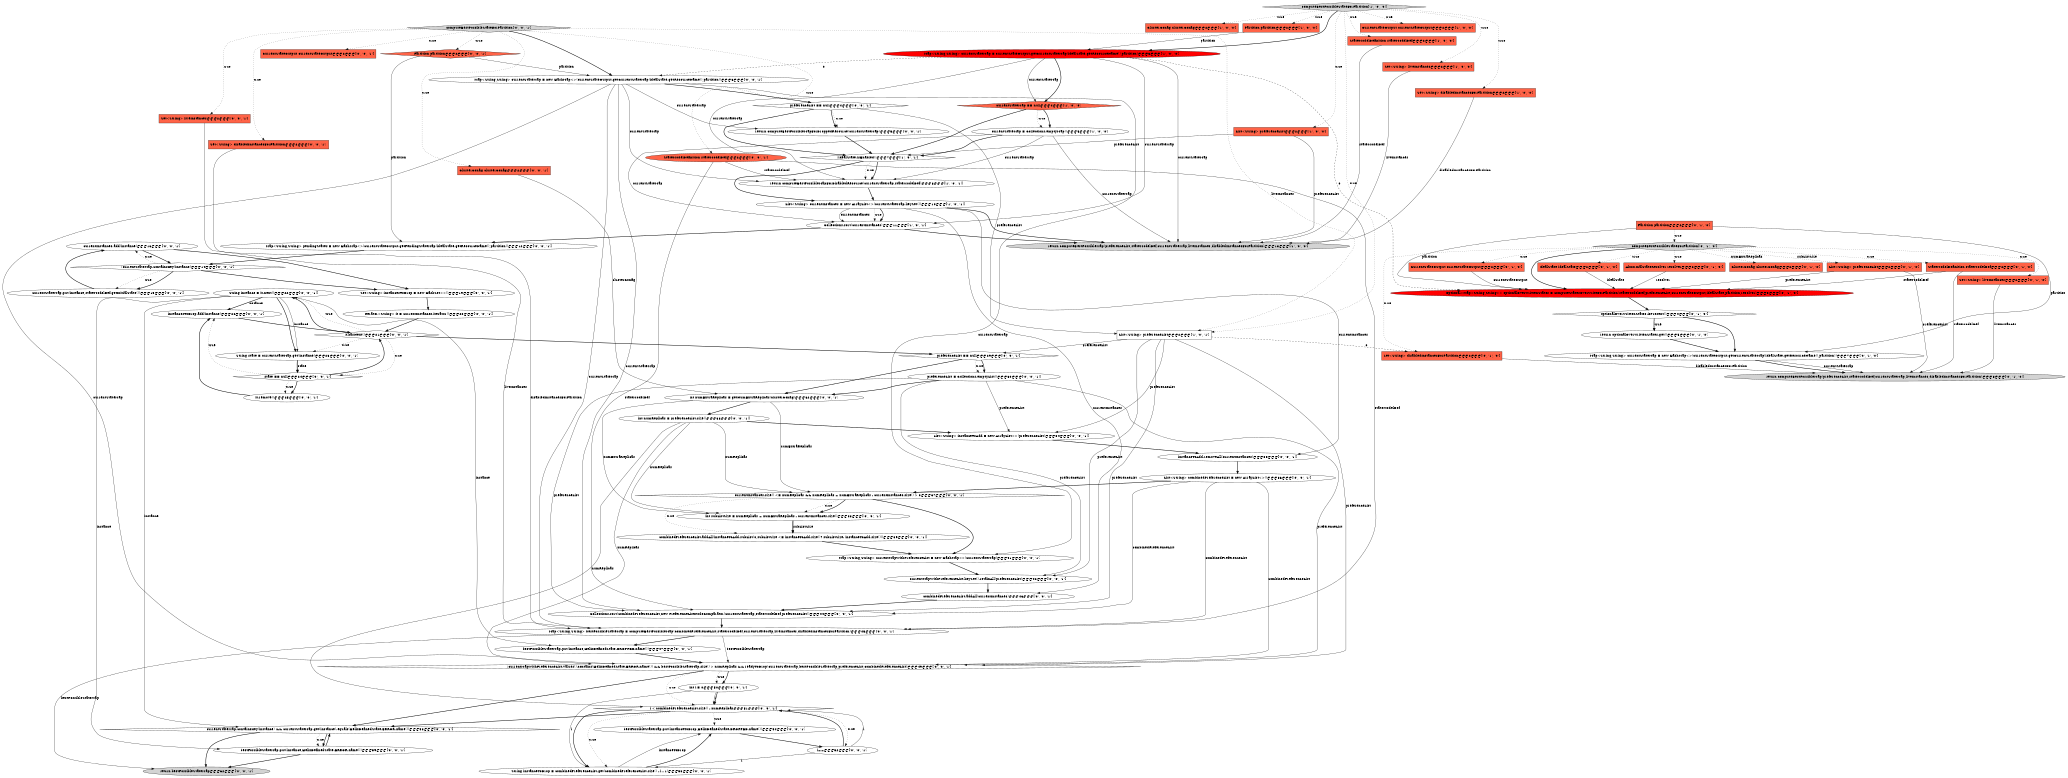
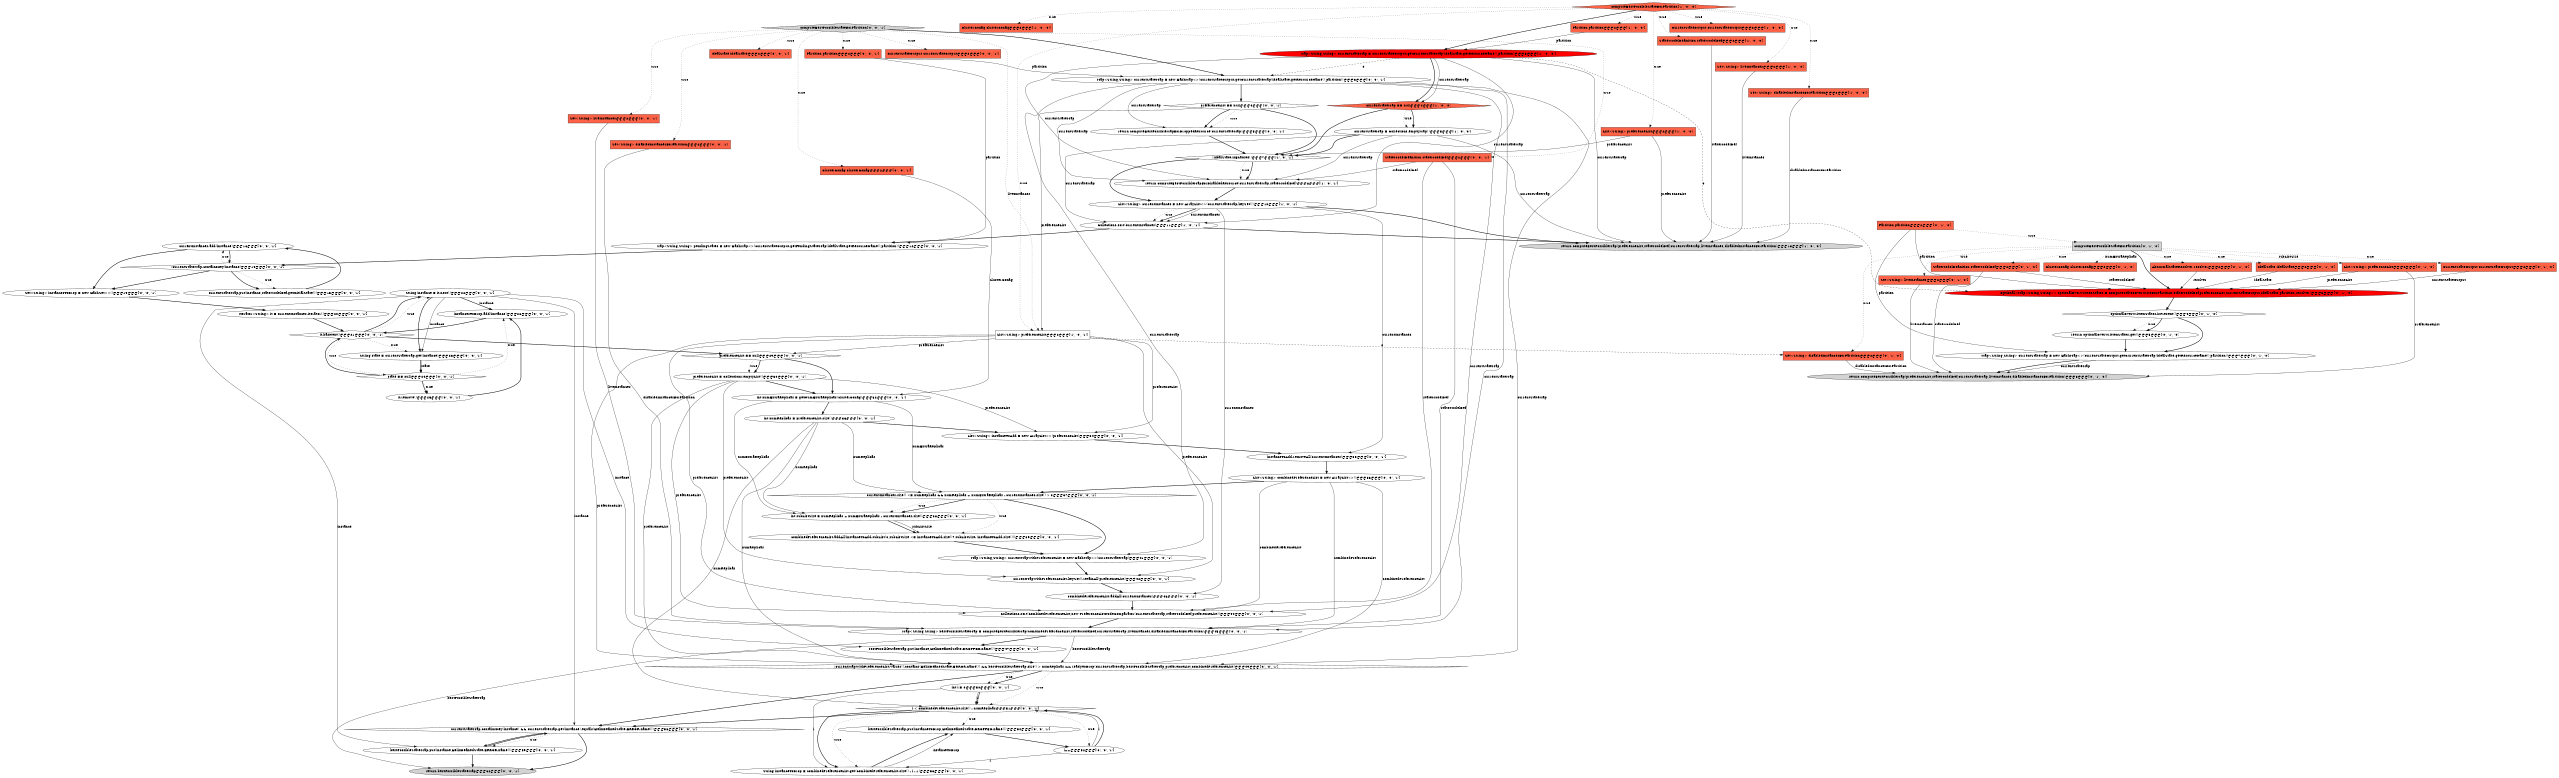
  digraph {
    node [fillcolor=white shape=ellipse style=filled]
    edge [style=solid]
    n1 [fillcolor=tomato label="ClusterConfig clusterConfig@@@2@@@['0', '1', '0']" shape=box]
    n2 [label="currentInstances.add(instance)@@@16@@@['0', '0', '1']"]
    n3 [label="!currentStateMap.containsKey(instance)@@@14@@@['0', '0', '1']" shape=diamond]
    n4 [label="Set<String> instancesToDrop = new HashSet<>()@@@19@@@['0', '0', '1']"]
    n5 [label="currentStateMap.put(instance,stateModelDef.getInitialState())@@@15@@@['0', '0', '1']"]
    n6 [label="Iterator<String> it = currentInstances.iterator()@@@20@@@['0', '0', '1']"]
    n7 [label="instancesToDrop.add(instance)@@@26@@@['0', '0', '1']"]
    n8 [label="it.hasNext()@@@21@@@['0', '0', '1']" shape=diamond]
    n9 [label="preferenceList == null@@@29@@@['0', '0', '1']" shape=diamond]
    n10 [label="state == null@@@24@@@['0', '0', '1']" shape=diamond]
    n11 [label="String instance = it.next()@@@22@@@['0', '0', '1']"]
    n12 [label="String state = currentStateMap.get(instance)@@@23@@@['0', '0', '1']"]
    n13 [fillcolor=tomato label="ClusterConfig clusterConfig@@@2@@@['1', '0', '0']" shape=box]
-   n14 [fillcolor=tomato label="StateModelDefinition stateModelDef@@@2@@@['0', '0', '1']"]
+   n14 [fillcolor=tomato label="StateModelDefinition stateModelDef@@@2@@@['0', '0', '1']" shape=box]
    n15 [label="Map<String,String> bestPossibleStateMap = computeBestPossibleMap(combinedPreferenceList,stateModelDef,currentStateMap,liveInstances,disabledInstancesForPartition)@@@45@@@['0', '0', '1']"]
    n16 [label="Collections.sort(combinedPreferenceList,new PreferenceListNodeComparator(currentStateMap,stateModelDef,preferenceList))@@@44@@@['0', '0', '1']"]
    n17 [label="return computeBestPossibleMapForDisabledResource(currentStateMap,stateModelDef)@@@8@@@['1', '0', '1']"]
    n18 [label="bestPossibleStateMap.put(instance,HelixDefinedState.DROPPED.name())@@@47@@@['0', '0', '1']"]
    n19 [fillcolor=lightgray label="return bestPossibleStateMap@@@62@@@['0', '0', '1']"]
    n20 [label="!currentMapWithPreferenceList.values().contains(HelixDefinedState.ERROR.name()) && bestPossibleStateMap.size() > numReplicas && readyToDrop(currentStateMap,bestPossibleStateMap,preferenceList,combinedPreferenceList)@@@49@@@['0', '0', '1']" shape=diamond]
    n21 [label="List<String> currentInstances = new ArrayList<>(currentStateMap.keySet())@@@10@@@['1', '0', '1']"]
    n22 [label="bestPossibleStateMap.put(instanceToDrop,HelixDefinedState.DROPPED.name())@@@54@@@['0', '0', '1']"]
    n23 [label="i++@@@52@@@['0', '0', '1']"]
    n24 [label="i < combinedPreferenceList.size() - numReplicas@@@51@@@['0', '0', '1']" shape=diamond]
    n25 [label="String instanceToDrop = combinedPreferenceList.get(combinedPreferenceList.size() - i - 1)@@@53@@@['0', '0', '1']"]
    n26 [label="optionalOverwrittenStates.isPresent()@@@4@@@['0', '1', '0']" shape=diamond]
    n27 [label="Map<String,String> currentStateMap = new HashMap<>(currentStateOutput.getCurrentStateMap(idealState.getResourceName(),partition))@@@7@@@['0', '1', '0']"]
    n28 [label="return optionalOverwrittenStates.get()@@@5@@@['0', '1', '0']"]
    n29 [fillcolor=lightgray label="return computeBestPossibleMap(preferenceList,stateModelDef,currentStateMap,liveInstances,disabledInstancesForPartition)@@@8@@@['0', '1', '0']"]
    n30 [fillcolor=tomato label="CurrentStateOutput currentStateOutput@@@2@@@['0', '0', '1']" shape=box]
    n31 [label="currentStateMap.containsKey(instance) && currentStateMap.get(instance).equals(HelixDefinedState.ERROR.name())@@@58@@@['0', '0', '1']" shape=diamond]
    n32 [label="int i = 0@@@50@@@['0', '0', '1']"]
    n33 [label="bestPossibleStateMap.put(instance,HelixDefinedState.ERROR.name())@@@59@@@['0', '0', '1']"]
    n34 [label="currentInstances.size() <= numReplicas && numReplicas + numExtraReplicas - currentInstances.size() > 0@@@37@@@['0', '0', '1']" shape=diamond]
    n35 [label="Map<String,String> currentMapWithPreferenceList = new HashMap<>(currentStateMap)@@@41@@@['0', '0', '1']"]
    n36 [label="int subListSize = numReplicas + numExtraReplicas - currentInstances.size()@@@38@@@['0', '0', '1']"]
    n37 [label="combinedPreferenceList.addAll(instanceToAdd.subList(0,subListSize <= instanceToAdd.size()? subListSize: instanceToAdd.size()))@@@39@@@['0', '0', '1']"]
    n38 [label="currentMapWithPreferenceList.keySet().retainAll(preferenceList)@@@42@@@['0', '0', '1']"]
    n39 [fillcolor=tomato label="CurrentStateOutput currentStateOutput@@@2@@@['0', '1', '0']" shape=box]
    n40 [fillcolor=red label="Optional<Map<String,String>> optionalOverwrittenStates = computeStatesOverwriteForPartition(stateModelDef,preferenceList,currentStateOutput,idealState,partition,resolver)@@@3@@@['0', '1', '0']"]
    n41 [label="Map<String,String> pendingStates = new HashMap<>(currentStateOutput.getPendingStateMap(idealState.getResourceName(),partition))@@@12@@@['0', '0', '1']"]
    n42 [fillcolor=tomato label="IdealState idealState@@@2@@@['0', '1', '0']" shape=box]
    n43 [fillcolor=tomato label="Set<String> liveInstances@@@2@@@['0', '0', '1']" shape=box]
    n44 [label="instanceToAdd.removeAll(currentInstances)@@@35@@@['0', '0', '1']"]
    n45 [label="combinedPreferenceList.addAll(currentInstances)@@@43@@@['0', '0', '1']"]
    n46 [fillcolor=lightgray label="return computeBestPossibleMap(preferenceList,stateModelDef,currentStateMap,liveInstances,disabledInstancesForPartition)@@@13@@@['1', '0', '0']"]
    n47 [label="Collections.sort(currentInstances)@@@11@@@['1', '0', '1']"]
    n48 [label="List<String> combinedPreferenceList = new ArrayList<>()@@@36@@@['0', '0', '1']"]
    n49 [fillcolor=tomato label="List<String> preferenceList@@@2@@@['1', '0', '0']" shape=box]
    n50 [label="!idealState.isEnabled()@@@7@@@['1', '0', '1']" shape=diamond]
    n51 [fillcolor=tomato label="Partition partition@@@2@@@['1', '0', '0']" shape=box]
    n52 [fillcolor=red label="Map<String,String> currentStateMap = currentStateOutput.getCurrentStateMap(idealState.getResourceName(),partition)@@@3@@@['1', '0', '0']"]
    n53 [label="Map<String,String> currentStateMap = new HashMap<>(currentStateOutput.getCurrentStateMap(idealState.getResourceName(),partition))@@@3@@@['0', '0', '1']"]
    n54 [fillcolor=tomato label="currentStateMap == null@@@4@@@['1', '0', '0']" shape=diamond]
    n55 [label="int numExtraReplicas = getNumExtraReplicas(clusterConfig)@@@32@@@['0', '0', '1']"]
    n56 [label="preferenceList = Collections.emptyList()@@@30@@@['0', '0', '1']"]
    n57 [label="int numReplicas = preferenceList.size()@@@33@@@['0', '0', '1']"]
    n58 [label="List<String> instanceToAdd = new ArrayList<>(preferenceList)@@@34@@@['0', '0', '1']"]
    n59 [label="it.remove()@@@25@@@['0', '0', '1']"]
    n60 [fillcolor=tomato label="StateModelDefinition stateModelDef@@@2@@@['1', '0', '0']" shape=box]
    n61 [label="List<String> preferenceList@@@2@@@['1', '0', '1']" shape=box]
    n62 [fillcolor=tomato label="Set<String> disabledInstancesForPartition@@@2@@@['0', '1', '0']" shape=box]
    n63 [label="preferenceList == null@@@4@@@['0', '0', '1']" shape=diamond]
    n64 [label="return computeBestPossibleMapForDroppedResource(currentStateMap)@@@5@@@['0', '0', '1']"]
    n65 [fillcolor=tomato label="Partition partition@@@2@@@['0', '1', '0']" shape=box]
-   n66 [fillcolor=lightgray label="computeBestPossibleStateForPartition['0', '1', '0']" shape=diamond]
+   n66 [fillcolor=lightgray label="computeBestPossibleStateForPartition['0', '1', '0']" shape=box]
    n67 [fillcolor=tomato label="Set<String> liveInstances@@@2@@@['0', '1', '0']" shape=box]
    n68 [fillcolor=lightgray label="computeBestPossibleStateForPartition['0', '0', '1']" shape=diamond]
-   n69 [fillcolor=tomato label="Partition partition@@@2@@@['0', '0', '1']" shape=diamond]
+   n69 [fillcolor=tomato label="Partition partition@@@2@@@['0', '0', '1']" shape=box]
    n70 [fillcolor=tomato label="Set<String> disabledInstancesForPartition@@@2@@@['0', '0', '1']" shape=box]
+   n71 [fillcolor=tomato label="IdealState idealState@@@2@@@['0', '0', '1']" shape=box]
    n72 [fillcolor=tomato label="ClusterConfig clusterConfig@@@2@@@['0', '0', '1']" shape=box]
    n73 [fillcolor=tomato label="StateModelDefinition stateModelDef@@@2@@@['0', '1', '0']" shape=box]
    n74 [label="currentStateMap = Collections.emptyMap()@@@5@@@['1', '0', '0']"]
    n75 [fillcolor=tomato label="CurrentStateOutput currentStateOutput@@@2@@@['1', '0', '0']" shape=box]
    n76 [fillcolor=tomato label="Set<String> liveInstances@@@2@@@['1', '0', '0']" shape=box]
    n77 [fillcolor=tomato label="Set<String> disabledInstancesForPartition@@@2@@@['1', '0', '0']" shape=box]
    n78 [fillcolor=tomato label="AbnormalStateResolver resolver@@@2@@@['0', '1', '0']" shape=box]
    n79 [fillcolor=tomato label="List<String> preferenceList@@@2@@@['0', '1', '0']" shape=box]
-   n80 [fillcolor=lightgray label="computeBestPossibleStateForPartition['1', '0', '0']" shape=diamond]
+   n80 [fillcolor=tomato label="computeBestPossibleStateForPartition['1', '0', '0']" shape=diamond]
    n2 -> n3 [style=bold]
    n2 -> n4 [style=bold]
    n3 -> n2 [label=true style=dotted]
    n3 -> n4 [style=bold]
    n3 -> n5 [label=true style=dotted]
    n3 -> n5 [style=bold]
    n4 -> n6 [style=bold]
    n5 -> n2 [style=bold]
    n6 -> n8 [style=bold]
    n7 -> n8 [style=bold]
    n8 -> n9 [style=bold]
    n8 -> n10 [label=true style=dotted]
    n8 -> n11 [style=bold]
    n8 -> n11 [label=true style=dotted]
    n8 -> n12 [label=true style=dotted]
    n9 -> n55 [style=bold]
    n9 -> n56 [label=true style=dotted]
    n9 -> n56 [style=bold]
    n10 -> n7 [label=true style=dotted]
    n10 -> n8 [style=bold]
    n10 -> n59 [style=bold]
    n10 -> n59 [label=true style=dotted]
    n11 -> n7 [label=instance style=bold]
    n11 -> n12 [style=bold]
    n11 -> n12 [label=instance]
    n11 -> n18 [label=instance]
    n11 -> n31 [label=instance]
    n11 -> n33 [label=instance]
    n12 -> n10 [style=bold]
    n12 -> n10 [label=state]
    n14 -> n15 [label=stateModelDef]
    n14 -> n16 [label=stateModelDef]
    n14 -> n17 [label=stateModelDef]
    n15 -> n18 [style=bold]
    n15 -> n19 [label=bestPossibleStateMap]
    n15 -> n20 [label=bestPossibleStateMap]
    n16 -> n15 [style=bold]
    n17 -> n21 [style=bold]
    n18 -> n20 [style=bold]
    n20 -> n24 [label=true style=dotted]
    n20 -> n31 [style=bold]
    n20 -> n32 [style=bold]
    n20 -> n32 [label=true style=dotted]
    n21 -> n44 [label=currentInstances]
    n21 -> n45 [label=currentInstances]
    n21 -> n46 [style=bold]
    n21 -> n47 [style=bold]
    n21 -> n47 [label=currentInstances]
    n21 -> n47 [label=true style=dotted]
    n22 -> n23 [style=bold]
    n23 -> n24 [label=i]
    n23 -> n24 [style=bold]
    n23 -> n25 [label=i]
    n24 -> n22 [label=true style=dotted]
    n24 -> n23 [label=true style=dotted]
    n24 -> n25 [style=bold]
    n24 -> n25 [label=true style=dotted]
    n24 -> n31 [style=bold]
    n25 -> n22 [label=instanceToDrop]
    n25 -> n22 [style=bold]
    n26 -> n27 [style=bold]
    n26 -> n28 [label=true style=dotted]
    n26 -> n28 [style=bold]
    n27 -> n29 [label=currentStateMap]
    n27 -> n29 [style=bold]
    n28 -> n27 [style=bold]
    n31 -> n19 [style=bold]
    n31 -> n33 [label=true style=dotted]
    n31 -> n33 [style=bold]
    n32 -> n24 [label=i]
    n32 -> n24 [style=bold]
    n32 -> n25 [label=i]
    n33 -> n19 [style=bold]
    n33 -> n31 [style=bold]
    n34 -> n35 [style=bold]
    n34 -> n36 [label=true style=dotted]
    n34 -> n36 [style=bold]
    n34 -> n37 [label=true style=dotted]
    n35 -> n38 [style=bold]
    n36 -> n37 [style=bold]
    n36 -> n37 [label=subListSize]
    n37 -> n35 [style=bold]
    n38 -> n45 [style=bold]
    n39 -> n40 [label=currentStateOutput]
    n40 -> n26 [style=bold]
    n41 -> n3 [style=bold]
    n42 -> n40 [label=idealState]
    n43 -> n15 [label=liveInstances]
    n44 -> n48 [style=bold]
    n45 -> n16 [style=bold]
    n47 -> n41 [style=bold]
    n47 -> n46 [style=bold]
    n48 -> n15 [label=combinedPreferenceList]
    n48 -> n16 [label=combinedPreferenceList]
    n48 -> n20 [label=combinedPreferenceList]
    n48 -> n34 [style=bold]
    n49 -> n46 [label=preferenceList]
    n49 -> n50 [label=preferenceList]
    n50 -> n17 [label=true style=dotted]
    n50 -> n17 [style=bold]
    n50 -> n21 [style=bold]
    n51 -> n52 [label=partition]
    n52 -> n17 [label=currentStateMap]
    n52 -> n40 [label=0 style=dashed]
    n52 -> n46 [label=currentStateMap]
    n52 -> n47 [label=currentStateMap]
    n52 -> n53 [label=0 style=dashed]
    n52 -> n54 [style=bold]
    n52 -> n54 [label=currentStateMap]
    n53 -> n15 [label=currentStateMap]
    n53 -> n16 [label=currentStateMap]
    n53 -> n17 [label=currentStateMap]
    n53 -> n20 [label=currentStateMap]
    n53 -> n35 [label=currentStateMap]
    n53 -> n63 [style=bold]
    n53 -> n64 [label=currentStateMap]
    n54 -> n50 [style=bold]
    n54 -> n74 [style=bold]
    n54 -> n74 [label=true style=dotted]
    n55 -> n34 [label=numExtraReplicas]
    n55 -> n36 [label=numExtraReplicas]
    n55 -> n57 [style=bold]
    n56 -> n16 [label=preferenceList]
    n56 -> n20 [label=preferenceList]
    n56 -> n38 [label=preferenceList]
    n56 -> n55 [style=bold]
    n56 -> n58 [label=preferenceList]
    n57 -> n20 [label=numReplicas]
    n57 -> n24 [label=numReplicas]
    n57 -> n34 [label=numReplicas]
    n57 -> n36 [label=numReplicas]
    n57 -> n58 [style=bold]
    n58 -> n44 [style=bold]
    n59 -> n7 [style=bold]
    n60 -> n46 [label=stateModelDef]
    n61 -> n9 [label=preferenceList]
    n61 -> n16 [label=preferenceList]
    n61 -> n20 [label=preferenceList]
    n61 -> n38 [label=preferenceList]
    n61 -> n58 [label=preferenceList]
    n61 -> n62 [label=0 style=dashed]
    n62 -> n29 [label=disabledInstancesForPartition]
    n63 -> n50 [style=bold]
    n63 -> n61 [label=preferenceList]
    n63 -> n64 [style=bold]
    n63 -> n64 [label=true style=dotted]
    n64 -> n50 [style=bold]
    n65 -> n27 [label=partition]
    n65 -> n40 [label=partition]
    n65 -> n66 [label=true style=dotted]
    n66 -> n1 [label=numExtraReplicas style=dotted]
    n66 -> n39 [label=true style=dotted]
    n66 -> n40 [style=bold]
    n66 -> n42 [label=true style=dotted]
    n66 -> n62 [label=true style=dotted]
    n66 -> n67 [label=true style=dotted]
    n66 -> n73 [label=true style=dotted]
    n66 -> n78 [label=true style=dotted]
    n66 -> n79 [label=subListSize style=dotted]
    n67 -> n29 [label=liveInstances]
    n68 -> n14 [label=true style=dotted]
    n68 -> n30 [label=true style=dotted]
    n68 -> n43 [label=true style=dotted]
    n68 -> n53 [style=bold]
    n68 -> n61 [label=liveInstances style=dotted]
    n68 -> n69 [label=true style=dotted]
    n68 -> n70 [label=true style=dotted]
+   n68 -> n71 [label=true style=dotted]
    n68 -> n72 [label=true style=dotted]
    n69 -> n41 [label=partition]
    n69 -> n53 [label=partition]
    n70 -> n15 [label=disabledInstancesForPartition]
    n72 -> n55 [label=clusterConfig]
    n73 -> n29 [label=stateModelDef]
    n73 -> n40 [label=stateModelDef]
    n74 -> n17 [label=currentStateMap]
    n74 -> n46 [label=currentStateMap]
    n74 -> n47 [label=currentStateMap]
    n74 -> n50 [style=bold]
    n76 -> n46 [label=liveInstances]
    n77 -> n46 [label=disabledInstancesForPartition]
    n78 -> n40 [label=resolver]
    n79 -> n29 [label=preferenceList]
    n79 -> n40 [label=preferenceList]
    n80 -> n13 [label=true style=dotted]
    n80 -> n49 [label=true style=dotted]
    n80 -> n51 [label=true style=dotted]
    n80 -> n52 [style=bold]
    n80 -> n60 [label=true style=dotted]
    n80 -> n61 [label=true style=dotted]
    n80 -> n75 [label=true style=dotted]
    n80 -> n76 [label=true style=dotted]
    n80 -> n77 [label=true style=dotted]
  }
